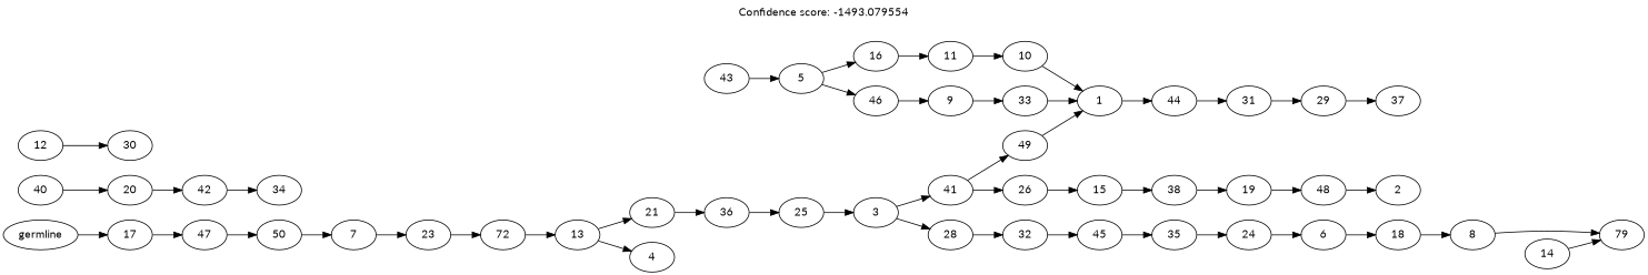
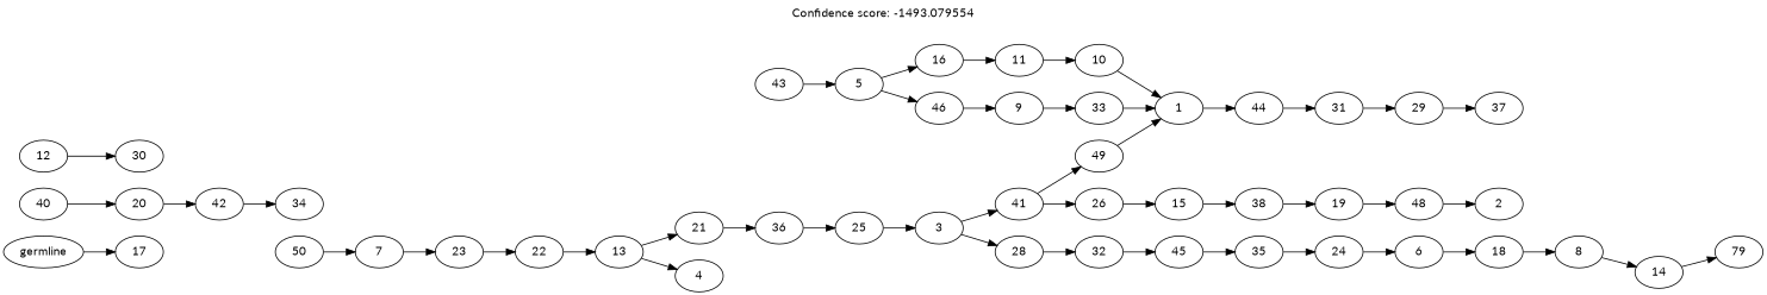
  digraph {
    fontname=Lato
    label="Confidence score: -1493.079554"
    labelloc=t
    rankdir=LR
    node [fontname=Lato]
    edge [fontname=Lato]
    n1 [label=79]
    n2 [label=14]
    n3 [label=8]
    n4 [label=18]
    n5 [label=6]
    n6 [label=24]
    n7 [label=35]
    n8 [label=45]
    n9 [label=32]
    n10 [label=28]
    n11 [label=48]
    n12 [label=2]
    n13 [label=19]
    n14 [label=38]
    n15 [label=15]
    n16 [label=26]
    n17 [label=42]
    n18 [label=34]
    n19 [label=20]
    n20 [label=40]
    n21 [label=49]
    n22 [label=1]
    n23 [label=41]
    n24 [label=3]
    n25 [label=25]
    n26 [label=36]
    n27 [label=21]
    n28 [label=29]
    n29 [label=37]
    n30 [label=31]
    n31 [label=44]
    n32 [label=10]
    n33 [label=11]
    n34 [label=16]
    n35 [label=12]
    n36 [label=30]
    n37 [label=33]
    n38 [label=9]
    n39 [label=46]
    n40 [label=5]
    n41 [label=43]
    n42 [label=4]
    n43 [label=13]
-   n44 [label=72]
+   n44 [label=22]
    n45 [label=23]
    n46 [label=7]
    n47 [label=50]
-   n48 [label=47]
    n49 [label=17]
    n50 [label=germline]
    n2 -> n1
-   n3 -> n1
+   n3 -> n2
    n4 -> n3
    n5 -> n4
    n6 -> n5
    n7 -> n6
    n8 -> n7
    n9 -> n8
    n10 -> n9
    n11 -> n12
    n13 -> n11
    n14 -> n13
    n15 -> n14
    n16 -> n15
    n17 -> n18
    n19 -> n17
    n20 -> n19
    n21 -> n22
    n22 -> n31
    n23 -> n16
    n23 -> n21
    n24 -> n10
    n24 -> n23
    n25 -> n24
    n26 -> n25
    n27 -> n26
    n28 -> n29
    n30 -> n28
    n31 -> n30
    n32 -> n22
    n33 -> n32
    n34 -> n33
    n35 -> n36
    n37 -> n22
    n38 -> n37
    n39 -> n38
    n40 -> n34
    n40 -> n39
    n41 -> n40
    n43 -> n27
    n43 -> n42
    n44 -> n43
    n45 -> n44
    n46 -> n45
    n47 -> n46
-   n48 -> n47
-   n49 -> n48
    n50 -> n49
  }
